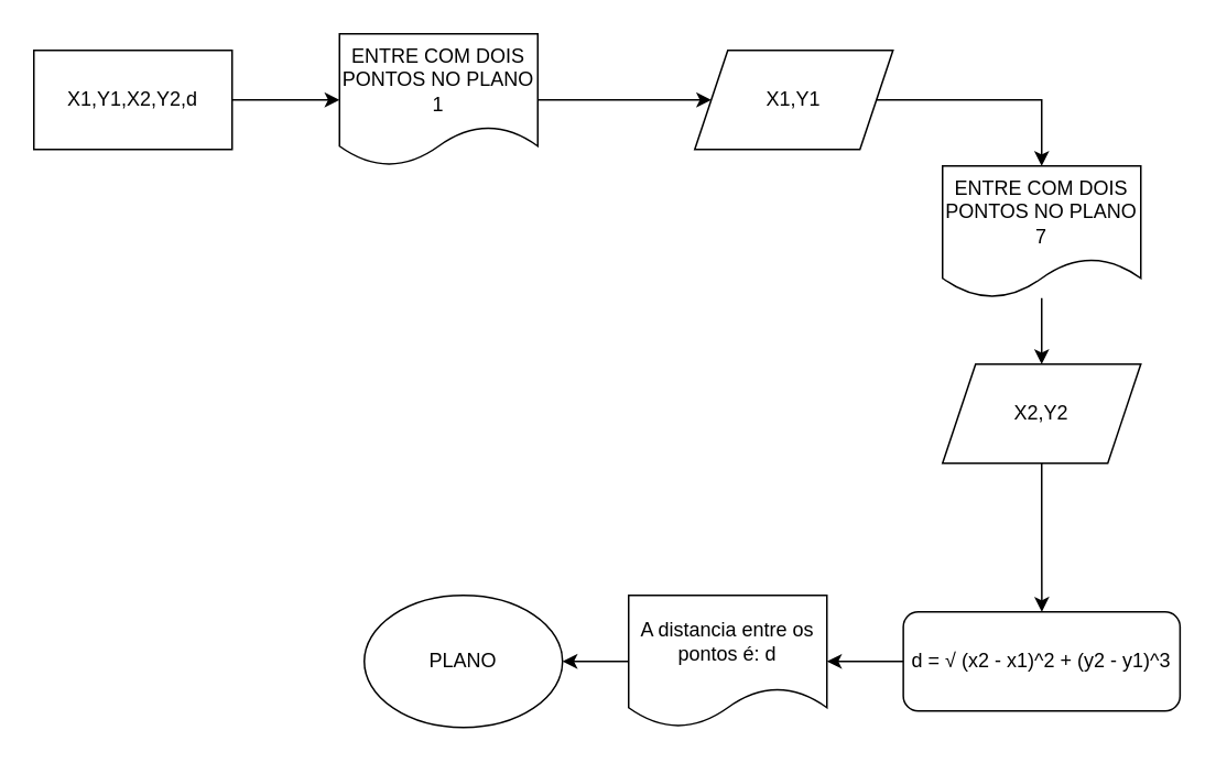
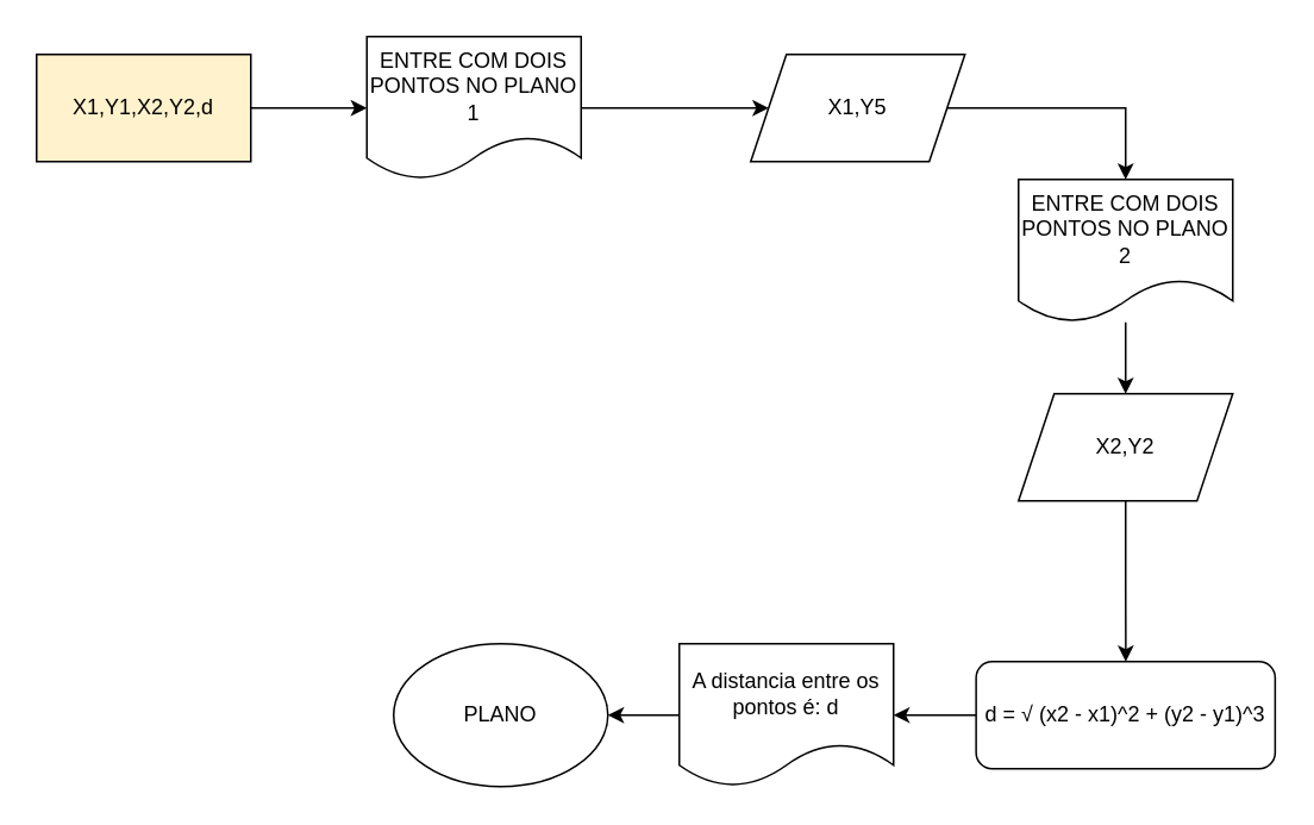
  <mxCell id="0" />
  <mxCell id="1" parent="0" />
  <mxCell id="2" value="" style="edgeStyle=orthogonalEdgeStyle;rounded=0;orthogonalLoop=1;jettySize=auto;html=1;" parent="1" source="3" target="5" edge="1"><mxGeometry relative="1" as="geometry" /></mxCell>
- <mxCell id="3" value="X1,Y1,X2,Y2,d" style="whiteSpace=wrap;html=1;" parent="1" vertex="1"><mxGeometry x="20" y="30" width="120" height="60" as="geometry" /></mxCell>
+ <mxCell id="3" value="X1,Y1,X2,Y2,d" style="whiteSpace=wrap;html=1;fillColor=#fff2cc;" parent="1" vertex="1"><mxGeometry x="20" y="30" width="120" height="60" as="geometry" /></mxCell>
  <mxCell id="4" value="" style="edgeStyle=orthogonalEdgeStyle;rounded=0;orthogonalLoop=1;jettySize=auto;html=1;" parent="1" source="5" target="7" edge="1"><mxGeometry relative="1" as="geometry" /></mxCell>
  <mxCell id="5" value="ENTRE COM DOIS PONTOS NO PLANO 1" style="shape=document;whiteSpace=wrap;html=1;boundedLbl=1;" parent="1" vertex="1"><mxGeometry x="205" y="20" width="120" height="80" as="geometry" /></mxCell>
  <mxCell id="6" value="" style="edgeStyle=orthogonalEdgeStyle;rounded=0;orthogonalLoop=1;jettySize=auto;html=1;" parent="1" source="7" target="9" edge="1"><mxGeometry relative="1" as="geometry" /></mxCell>
- <mxCell id="7" value="X1,Y1" style="shape=parallelogram;perimeter=parallelogramPerimeter;whiteSpace=wrap;html=1;fixedSize=1;" parent="1" vertex="1"><mxGeometry x="420" y="30" width="120" height="60" as="geometry" /></mxCell>
+ <mxCell id="7" value="X1,Y5" style="shape=parallelogram;perimeter=parallelogramPerimeter;whiteSpace=wrap;html=1;fixedSize=1;" parent="1" vertex="1"><mxGeometry x="420" y="30" width="120" height="60" as="geometry" /></mxCell>
  <mxCell id="8" value="" style="edgeStyle=orthogonalEdgeStyle;rounded=0;orthogonalLoop=1;jettySize=auto;html=1;" parent="1" source="9" target="11" edge="1"><mxGeometry relative="1" as="geometry" /></mxCell>
- <mxCell id="9" value="ENTRE COM DOIS PONTOS NO PLANO 7" style="shape=document;whiteSpace=wrap;html=1;boundedLbl=1;" parent="1" vertex="1"><mxGeometry x="570" y="100" width="120" height="80" as="geometry" /></mxCell>
+ <mxCell id="9" value="ENTRE COM DOIS PONTOS NO PLANO 2" style="shape=document;whiteSpace=wrap;html=1;boundedLbl=1;" parent="1" vertex="1"><mxGeometry x="570" y="100" width="120" height="80" as="geometry" /></mxCell>
  <mxCell id="10" value="" style="edgeStyle=orthogonalEdgeStyle;rounded=0;orthogonalLoop=1;jettySize=auto;html=1;" parent="1" source="11" target="13" edge="1"><mxGeometry relative="1" as="geometry" /></mxCell>
  <mxCell id="11" value="X2,Y2" style="shape=parallelogram;perimeter=parallelogramPerimeter;whiteSpace=wrap;html=1;fixedSize=1;" parent="1" vertex="1"><mxGeometry x="570" y="220" width="120" height="60" as="geometry" /></mxCell>
  <mxCell id="12" value="" style="edgeStyle=orthogonalEdgeStyle;rounded=0;orthogonalLoop=1;jettySize=auto;html=1;" parent="1" source="13" target="15" edge="1"><mxGeometry relative="1" as="geometry" /></mxCell>
  <mxCell id="13" value="d = √ (x2 - x1)^2 + (y2 - y1)^3" style="rounded=1;whiteSpace=wrap;html=1;" parent="1" vertex="1"><mxGeometry x="546.25" y="370" width="167.5" height="60" as="geometry" /></mxCell>
  <mxCell id="14" value="" style="edgeStyle=orthogonalEdgeStyle;rounded=0;orthogonalLoop=1;jettySize=auto;html=1;" parent="1" source="15" target="16" edge="1"><mxGeometry relative="1" as="geometry" /></mxCell>
  <mxCell id="15" value="A distancia entre os pontos é: d" style="shape=document;whiteSpace=wrap;html=1;boundedLbl=1;rounded=1;" parent="1" vertex="1"><mxGeometry x="380" y="360" width="120" height="80" as="geometry" /></mxCell>
  <mxCell id="16" value="PLANO" style="ellipse;whiteSpace=wrap;html=1;" parent="1" vertex="1"><mxGeometry x="220" y="360" width="120" height="80" as="geometry" /></mxCell>
